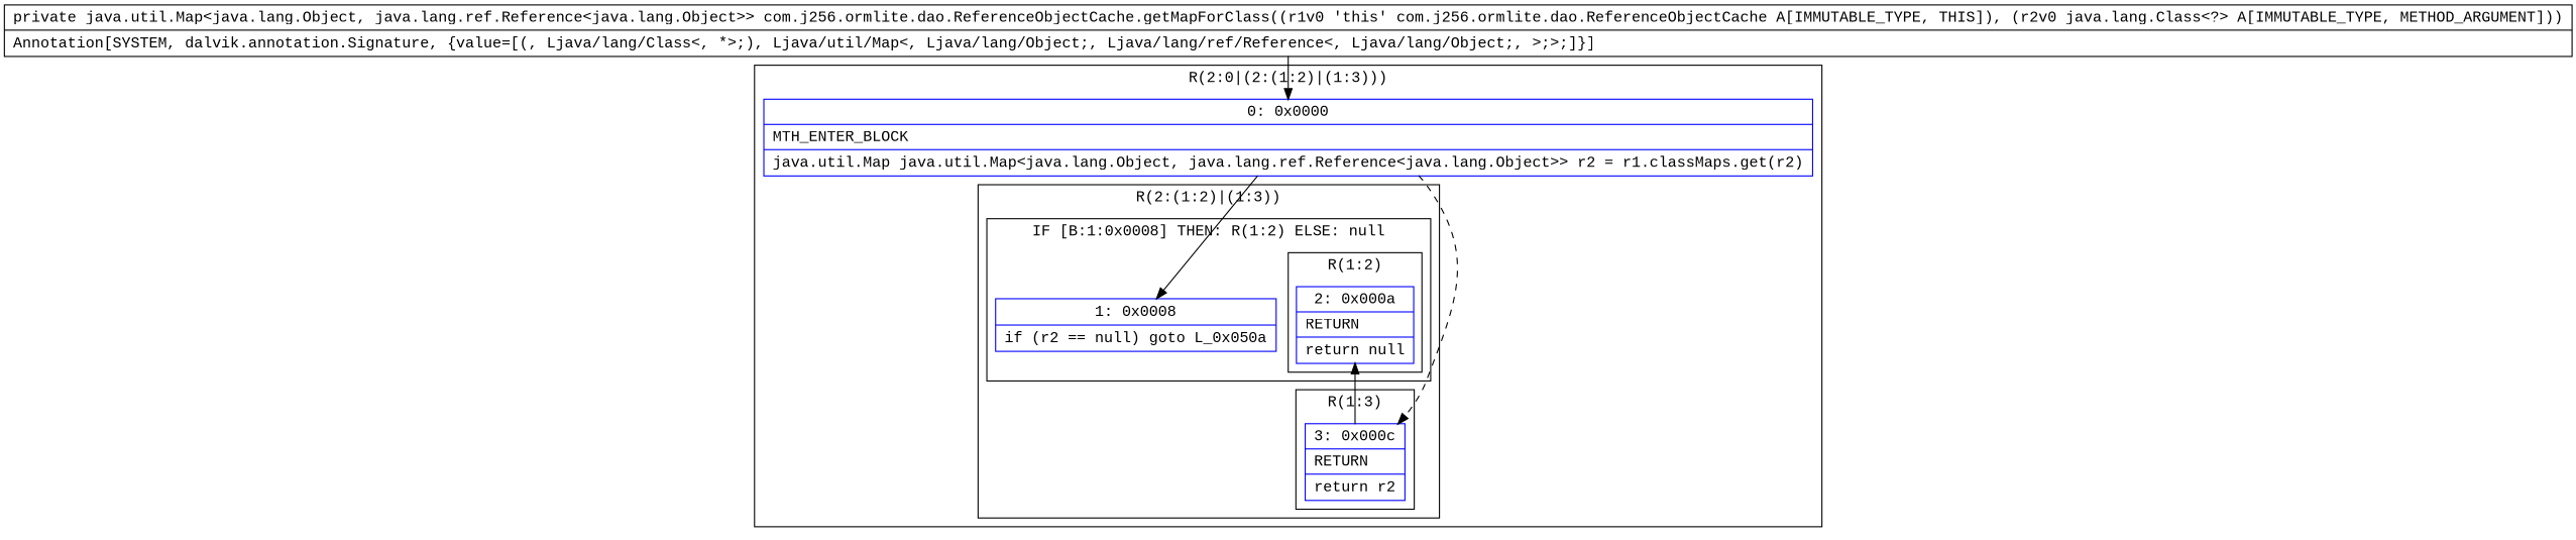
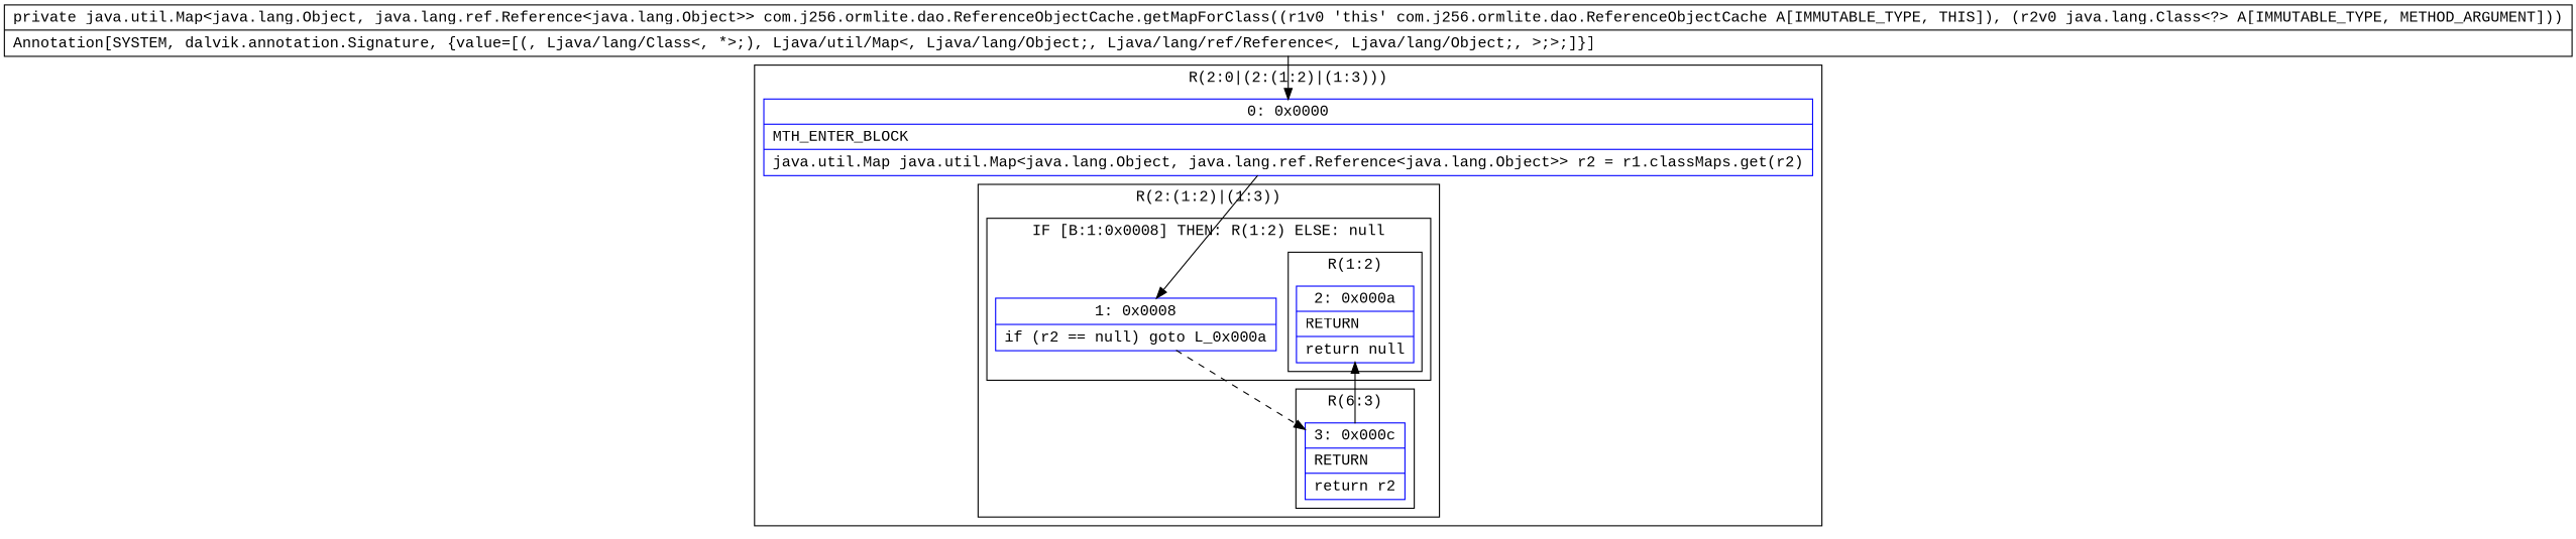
  digraph {
    fontname="Liberation Mono"
    node [color=blue fontname="Liberation Mono" shape=record]
    edge [fontname="Liberation Mono"]
    n1 [label="{2\:\ 0x000a|RETURN\l|return null\l}"]
-   n2 [label="{1\:\ 0x0008|if (r2 == null) goto L_0x050a\l}"]
+   n2 [label="{1\:\ 0x0008|if (r2 == null) goto L_0x000a\l}"]
    n3 [label="{3\:\ 0x000c|RETURN\l|return r2\l}"]
    n4 [label="{0\:\ 0x0000|MTH_ENTER_BLOCK\l|java.util.Map java.util.Map\<java.lang.Object, java.lang.ref.Reference\<java.lang.Object\>\> r2 = r1.classMaps.get(r2)\l}"]
    n5 [label="{private java.util.Map\<java.lang.Object, java.lang.ref.Reference\<java.lang.Object\>\> com.j256.ormlite.dao.ReferenceObjectCache.getMapForClass((r1v0 'this' com.j256.ormlite.dao.ReferenceObjectCache A[IMMUTABLE_TYPE, THIS]), (r2v0 java.lang.Class\<?\> A[IMMUTABLE_TYPE, METHOD_ARGUMENT]))  | Annotation[SYSTEM, dalvik.annotation.Signature, \{value=[(, Ljava\/lang\/Class\<, *\>;), Ljava\/util\/Map\<, Ljava\/lang\/Object;, Ljava\/lang\/ref\/Reference\<, Ljava\/lang\/Object;, \>;\>;]\}]\l}" color=""]
    subgraph cluster_1 {
      label="R(2:0|(2:(1:2)|(1:3)))"
      n4
      subgraph cluster_2 {
        label="R(2:(1:2)|(1:3))"
        subgraph cluster_3 {
          label="IF [B:1:0x0008] THEN: R(1:2) ELSE: null"
          n2
          subgraph cluster_4 {
            label="R(1:2)"
            n1
          }
        }
        subgraph cluster_5 {
-         label="R(1:3)"
+         label="R(6:3)"
          n3
        }
      }
    }
-   n4 -> n3 [style=dashed]
+   n2 -> n3 [style=dashed]
    n3 -> n1
    n4 -> n2
    n5 -> n4
  }
